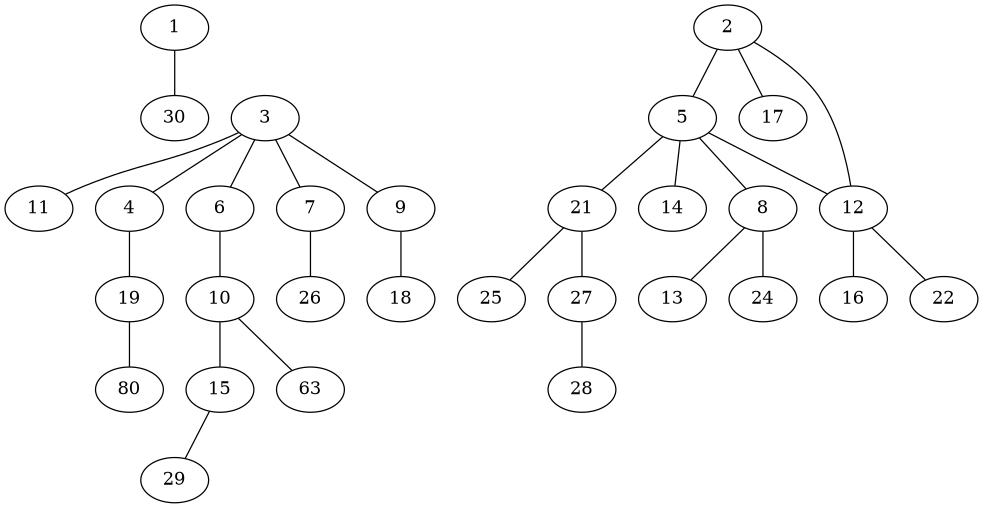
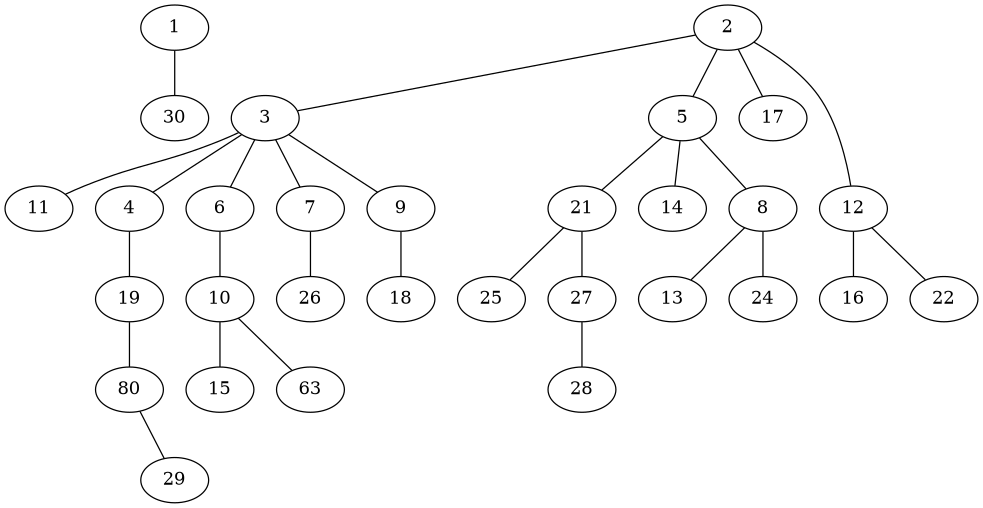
  graph {
    1
    30
    2
    3
    5
    17
    4
    6
    7
    9
    11
    8
    12
    14
    21
    19
    10
    26
    18
    13
    24
    16
    22
    25
    27
    n26 [label=80]
    15
    n28 [label=63]
    29
    28
    1 -- 30
+   2 -- 3
    2 -- 5
    2 -- 17
    3 -- 4
    3 -- 6
    3 -- 7
    3 -- 9
    3 -- 11
    5 -- 8
-   5 -- 12
    5 -- 14
    5 -- 21
    4 -- 19
    6 -- 10
    7 -- 26
    9 -- 18
    8 -- 13
    8 -- 24
    12 -- 2
    12 -- 16
    12 -- 22
    21 -- 25
    21 -- 27
    19 -- n26
    10 -- 15
    10 -- n28
    27 -- 28
-   15 -- 29
+   n26 -- 29
  }
